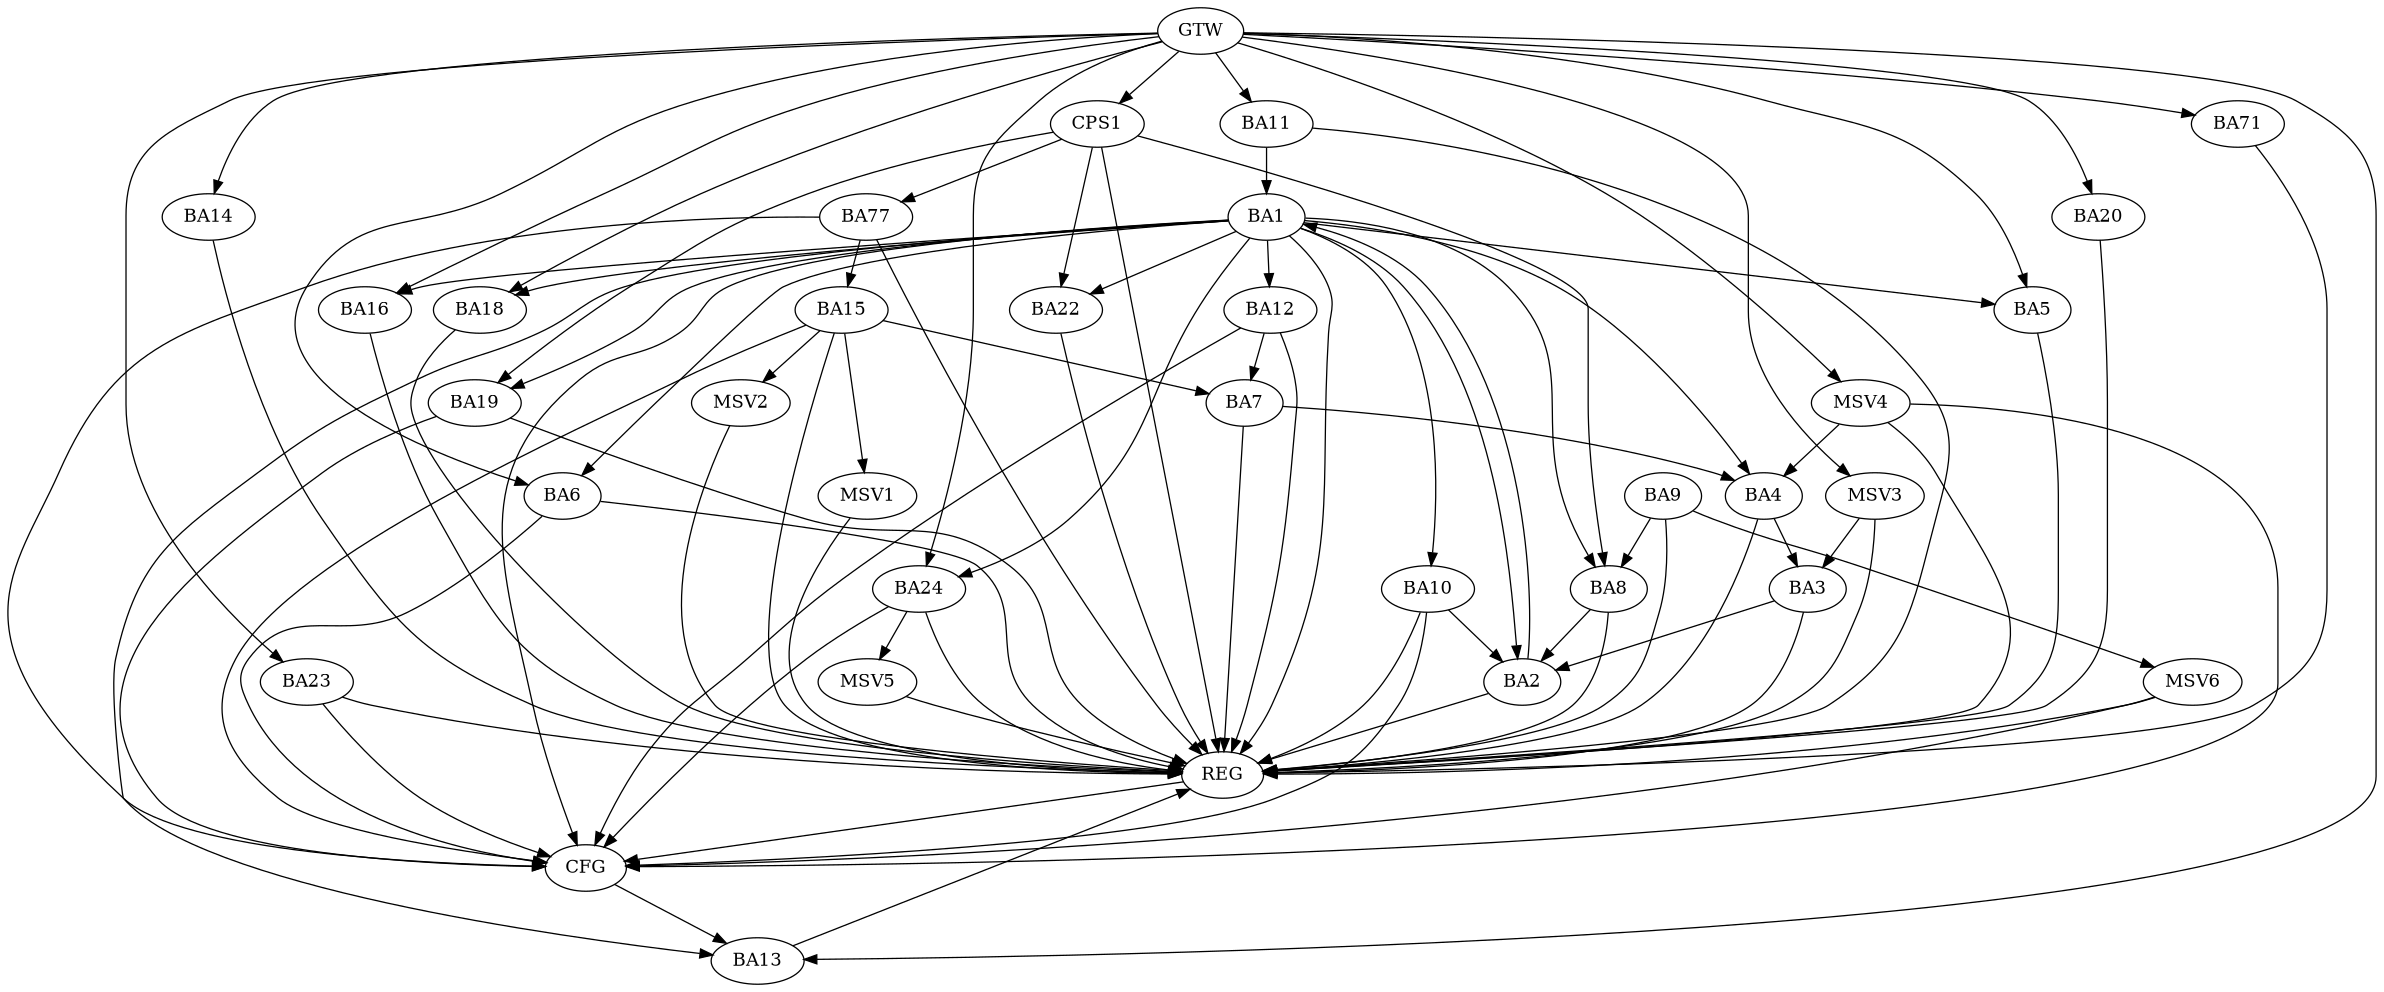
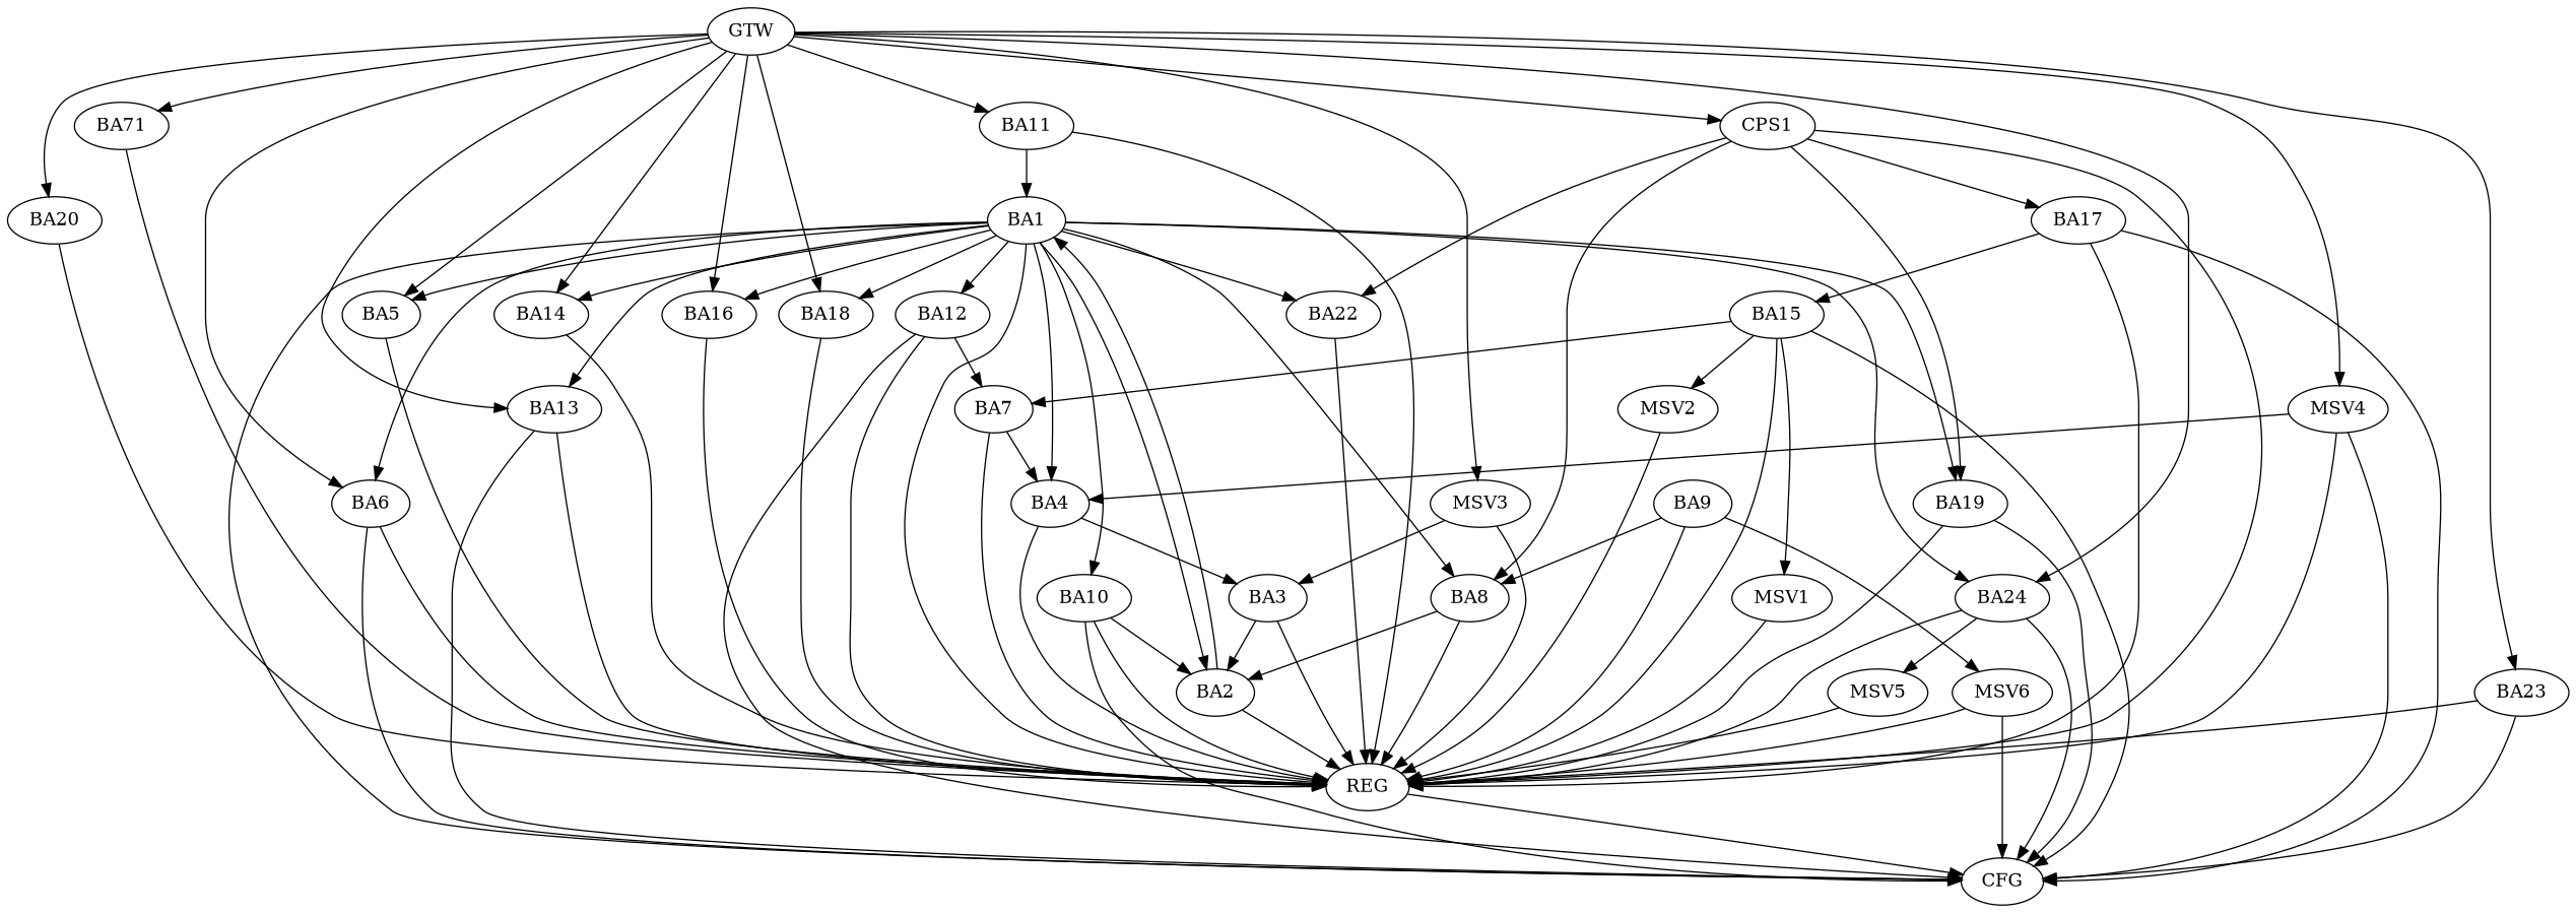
  strict digraph {
    n1 [label=BA1]
    n2 [label=BA2]
    n3 [label=BA4]
    n4 [label=BA5]
    n5 [label=BA6]
    n6 [label=BA8]
    n7 [label=BA10]
    n8 [label=BA12]
    n9 [label=BA13]
    n10 [label=BA14]
    n11 [label=BA16]
    n12 [label=BA18]
    n13 [label=BA19]
    n14 [label=BA22]
    n15 [label=BA24]
    n16 [label=REG]
    n17 [label=CFG]
    n18 [label=BA3]
    n19 [label=BA7]
    n20 [label=MSV5]
    n21 [label=BA9]
    n22 [label=MSV6]
    n23 [label=BA11]
    n24 [label=BA15]
    n25 [label=MSV1]
    n26 [label=MSV2]
-   n27 [label=BA77]
+   n27 [label=BA17]
    n28 [label=BA20]
    n29 [label=BA71]
    n30 [label=BA23]
    n31 [label=CPS1]
    n32 [label=GTW]
    n33 [label=MSV3]
    n34 [label=MSV4]
    n1 -> n2
    n1 -> n3
    n1 -> n4
    n1 -> n5
    n1 -> n6
    n1 -> n7
    n1 -> n8
    n1 -> n9
+   n1 -> n10
    n1 -> n11
    n1 -> n12
    n1 -> n13
    n1 -> n14
    n1 -> n15
    n1 -> n16
    n1 -> n17
    n2 -> n1
    n2 -> n16
    n3 -> n16
    n3 -> n18
    n4 -> n16
    n5 -> n16
    n5 -> n17
    n6 -> n2
    n6 -> n16
    n7 -> n2
    n7 -> n16
    n7 -> n17
    n8 -> n16
    n8 -> n17
    n8 -> n19
    n9 -> n16
-   n17 -> n9
+   n9 -> n17
    n10 -> n16
    n11 -> n16
    n12 -> n16
    n13 -> n16
    n13 -> n17
    n14 -> n16
    n15 -> n16
    n15 -> n17
    n15 -> n20
    n16 -> n17
    n18 -> n2
    n18 -> n16
    n19 -> n3
    n19 -> n16
    n20 -> n16
    n21 -> n6
    n21 -> n16
    n21 -> n22
    n22 -> n16
    n22 -> n17
    n23 -> n1
    n23 -> n16
    n24 -> n16
    n24 -> n17
    n24 -> n19
    n24 -> n25
    n24 -> n26
    n25 -> n16
    n26 -> n16
    n27 -> n16
    n27 -> n17
    n27 -> n24
    n28 -> n16
    n29 -> n16
    n30 -> n16
    n30 -> n17
    n31 -> n6
    n31 -> n13
    n31 -> n14
    n31 -> n16
    n31 -> n27
    n32 -> n4
    n32 -> n5
    n32 -> n9
    n32 -> n10
    n32 -> n11
    n32 -> n12
    n32 -> n15
    n32 -> n23
    n32 -> n28
    n32 -> n29
    n32 -> n30
    n32 -> n31
    n32 -> n33
    n32 -> n34
    n33 -> n16
    n33 -> n18
    n34 -> n3
    n34 -> n16
    n34 -> n17
  }
